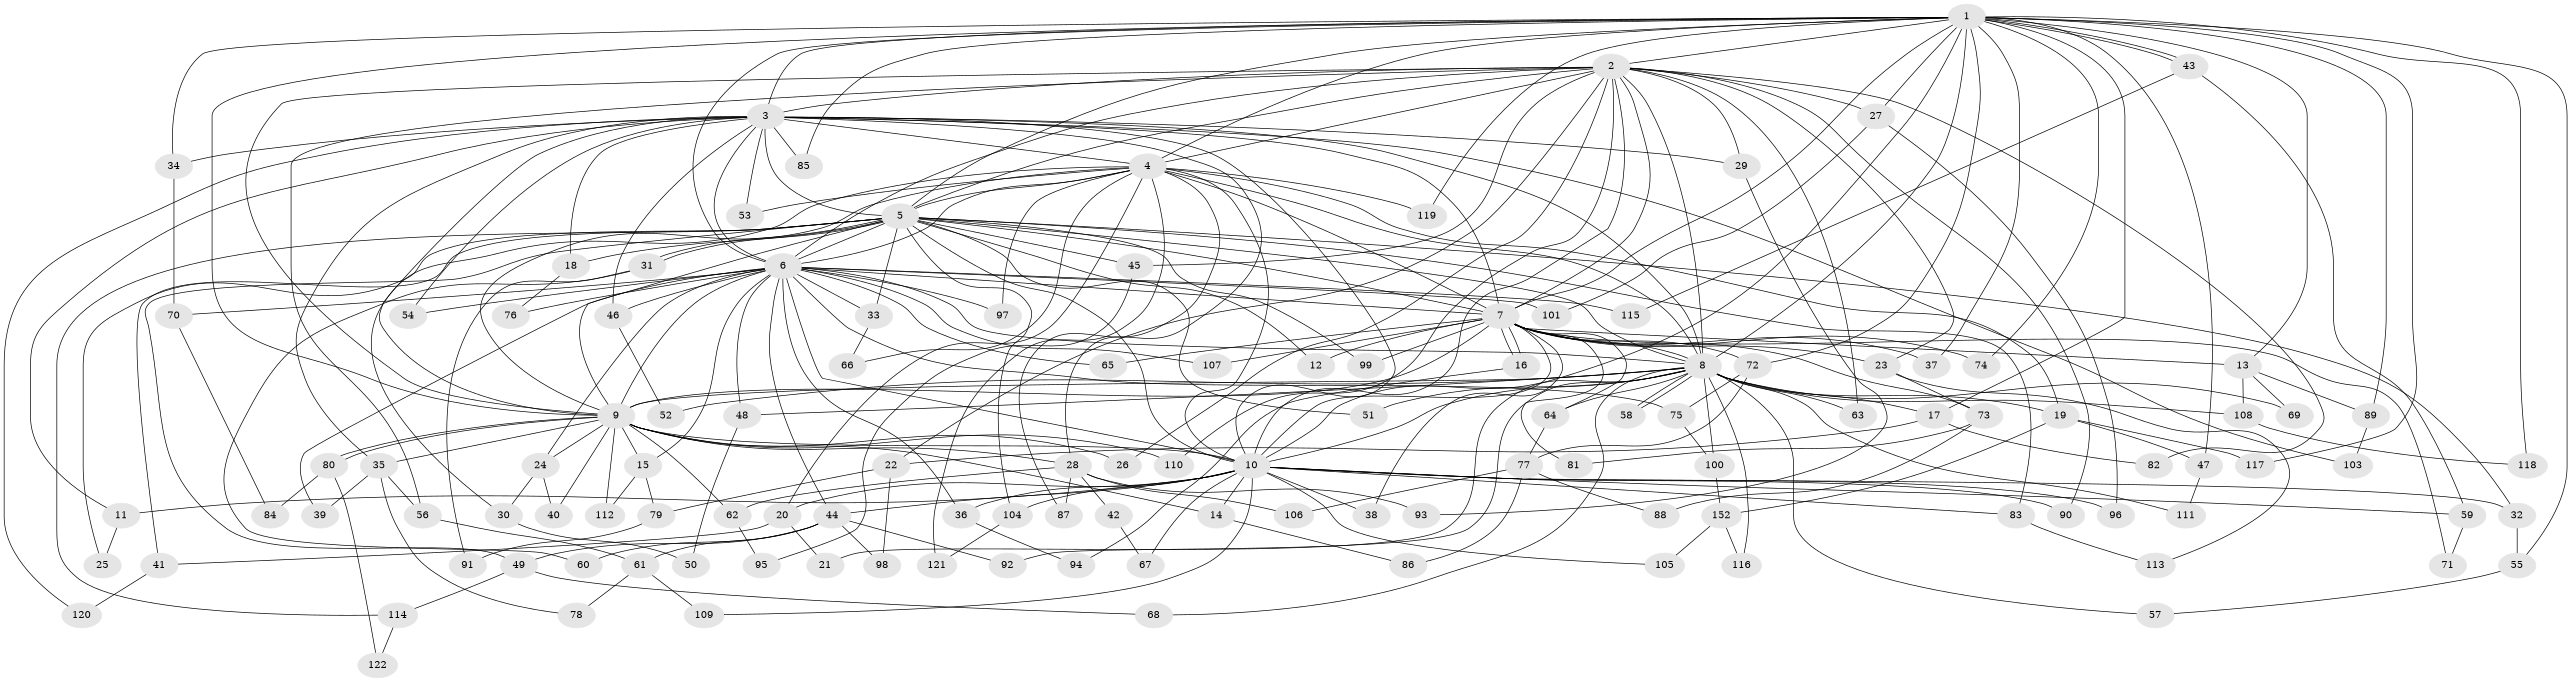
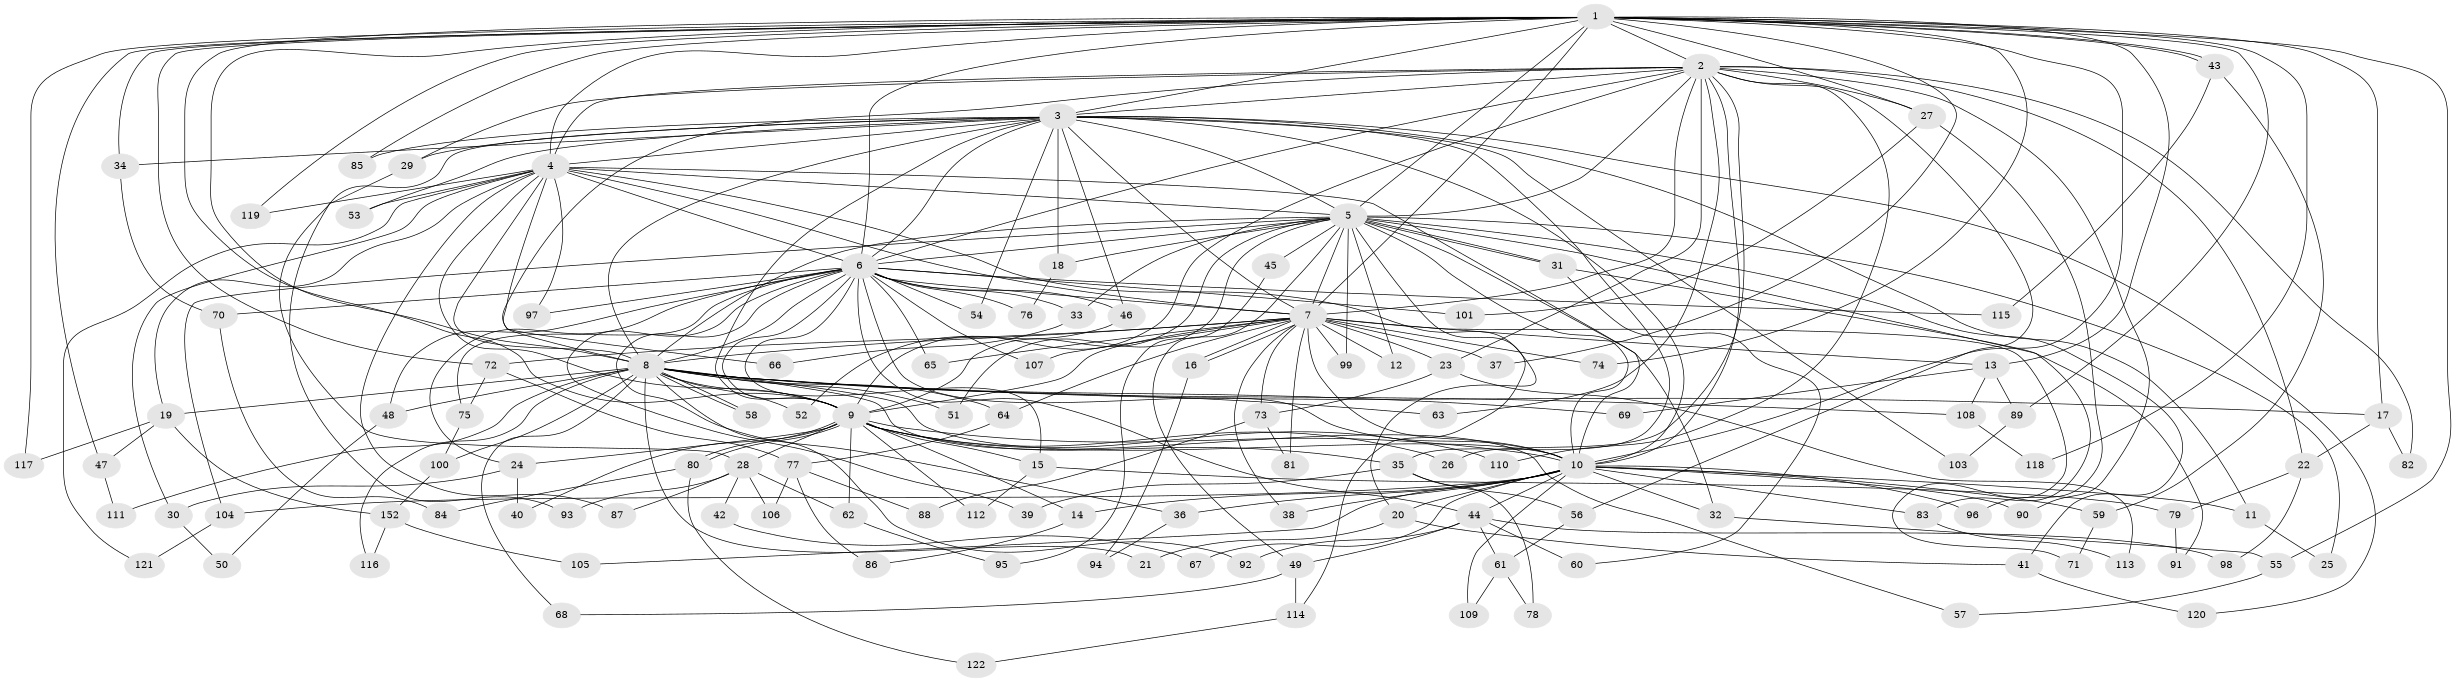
  graph {
    node [color=gray90 style=filled]
    1
    2
    3
    4
    5
    6
    7
    8
    9
    10
    13
    17
    27
    34
    37
    43
    47
    55
    72
    74
    85
    89
    117
    118
    119
    22
    23
    26
    29
    45
    56
    63
    82
    90
    110
    11
    18
    28
    35
    46
    53
    54
    103
    120
    19
    20
    30
    66
    87
    97
    121
    12
    25
    31
    32
    33
    41
    49
    51
    83
    99
    104
    114
    15
    24
    36
    39
    44
    48
    65
    70
    75
    76
    101
    107
    115
    16
    38
    64
    71
    73
    81
    21
    52
    57
    58
    68
    69
    92
    100
    108
    111
    116
    14
    40
    62
    80
    112
    59
    67
    96
    105
    109
    77
    79
    98
    113
    93
    95
    61
    42
    106
    78
    n114 [label=152]
    50
    60
    91
    122
    94
    84
    88
    86
    1 -- 2
    1 -- 3
    1 -- 4
    1 -- 5
    1 -- 6
    1 -- 7
    1 -- 8
    1 -- 9
    1 -- 10
    1 -- 13
    1 -- 17
    1 -- 27
    1 -- 34
    1 -- 37
    1 -- 43
    1 -- 43
    1 -- 47
    1 -- 55
    1 -- 72
    1 -- 74
    1 -- 85
    1 -- 89
    1 -- 117
    1 -- 118
    1 -- 119
    2 -- 3
    2 -- 4
    2 -- 5
    2 -- 6
    2 -- 7
    2 -- 8
    2 -- 9
    2 -- 10
    2 -- 27
    2 -- 22
    2 -- 23
    2 -- 26
    2 -- 29
-   2 -- 45
    2 -- 56
    2 -- 63
    2 -- 82
    2 -- 90
    2 -- 110
    3 -- 4
    3 -- 5
    3 -- 6
    3 -- 7
    3 -- 8
    3 -- 9
    3 -- 10
    3 -- 34
    3 -- 85
    3 -- 29
    3 -- 11
    3 -- 18
    3 -- 28
    3 -- 35
    3 -- 46
    3 -- 53
    3 -- 54
    3 -- 103
    3 -- 120
    4 -- 5
    4 -- 6
    4 -- 7
    4 -- 8
    4 -- 9
    4 -- 10
    4 -- 119
    4 -- 53
    4 -- 19
    4 -- 20
    4 -- 30
    4 -- 66
    4 -- 87
    4 -- 97
    4 -- 121
    5 -- 6
    5 -- 7
    5 -- 8
    5 -- 9
    5 -- 10
    5 -- 45
    5 -- 18
    5 -- 12
    5 -- 25
    5 -- 31
    5 -- 31
    5 -- 32
    5 -- 33
    5 -- 41
    5 -- 49
    5 -- 51
    5 -- 83
    5 -- 99
    5 -- 104
    5 -- 114
    6 -- 7
    6 -- 8
    6 -- 9
    6 -- 10
    6 -- 46
    6 -- 54
    6 -- 97
    6 -- 33
    6 -- 15
    6 -- 24
    6 -- 36
    6 -- 39
    6 -- 44
    6 -- 48
    6 -- 65
    6 -- 70
    6 -- 75
    6 -- 76
    6 -- 101
    6 -- 107
    6 -- 115
    7 -- 8
    7 -- 9
    7 -- 10
    7 -- 13
    7 -- 37
    7 -- 72
    7 -- 74
    7 -- 23
    7 -- 12
    7 -- 99
    7 -- 65
    7 -- 107
    7 -- 16
    7 -- 16
    7 -- 38
    7 -- 64
    7 -- 71
    7 -- 73
    7 -- 81
    8 -- 9
    8 -- 10
    8 -- 17
    8 -- 63
    8 -- 19
    8 -- 51
    8 -- 48
    8 -- 64
    8 -- 21
    8 -- 52
    8 -- 57
    8 -- 58
    8 -- 58
    8 -- 68
    8 -- 69
    8 -- 92
    8 -- 100
    8 -- 108
    8 -- 111
    8 -- 116
    9 -- 10
    9 -- 26
    9 -- 110
    9 -- 28
    9 -- 35
    9 -- 15
    9 -- 24
    9 -- 14
    9 -- 40
    9 -- 62
    9 -- 80
    9 -- 80
    9 -- 112
    10 -- 90
    10 -- 11
    10 -- 20
    10 -- 32
    10 -- 83
    10 -- 104
    10 -- 36
    10 -- 44
    10 -- 38
    10 -- 14
    10 -- 59
    10 -- 67
    10 -- 96
    10 -- 105
    10 -- 109
    13 -- 89
    13 -- 69
    13 -- 108
    17 -- 22
    17 -- 82
    27 -- 101
    27 -- 96
    34 -- 70
    43 -- 115
    43 -- 59
    47 -- 111
    55 -- 57
    72 -- 75
    72 -- 77
    89 -- 103
    22 -- 79
    22 -- 98
    23 -- 73
    23 -- 113
    29 -- 93
    45 -- 95
    56 -- 61
    11 -- 25
    18 -- 76
    28 -- 87
    28 -- 62
    28 -- 93
    28 -- 42
    28 -- 106
    35 -- 56
    35 -- 39
    35 -- 78
    46 -- 52
    19 -- 47
    19 -- 117
    19 -- n114
    20 -- 41
    20 -- 21
    30 -- 50
    31 -- 60
    31 -- 91
    32 -- 55
    33 -- 66
    41 -- 120
    49 -- 114
    49 -- 68
    83 -- 113
    104 -- 121
    114 -- 122
    15 -- 112
    15 -- 79
    24 -- 30
    24 -- 40
    36 -- 94
    44 -- 49
    44 -- 92
    44 -- 98
    44 -- 61
    44 -- 60
    48 -- 50
    70 -- 84
    75 -- 100
    16 -- 94
    64 -- 77
    73 -- 81
    73 -- 88
    100 -- n114
    108 -- 118
    14 -- 86
    62 -- 95
    80 -- 122
    80 -- 84
    59 -- 71
    77 -- 106
    77 -- 88
    77 -- 86
    79 -- 91
    61 -- 109
    61 -- 78
    42 -- 67
    n114 -- 116
    n114 -- 105
  }
